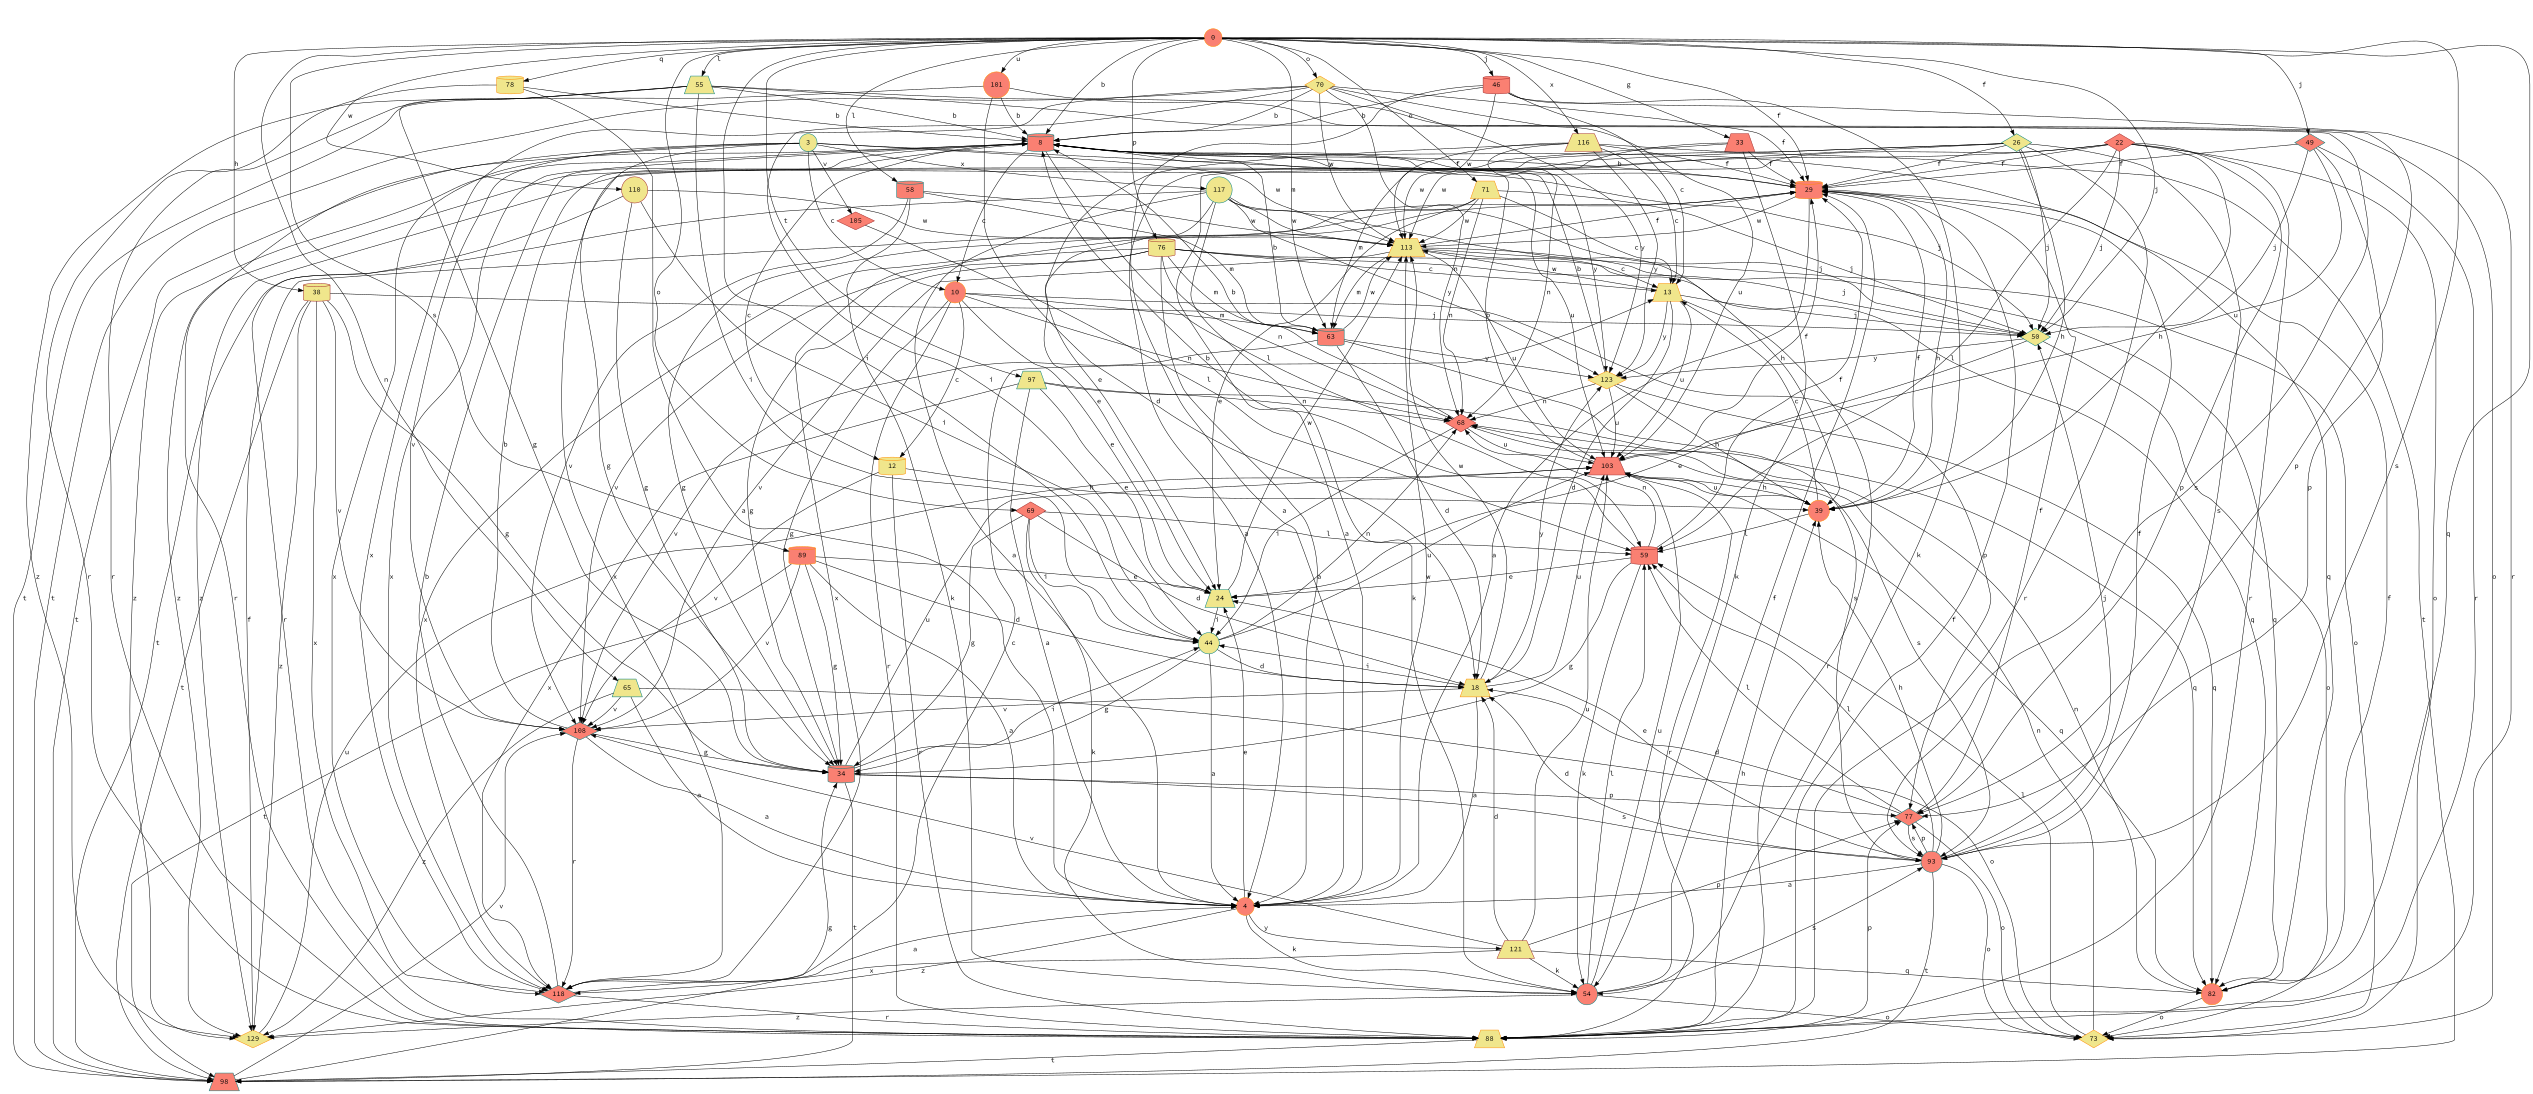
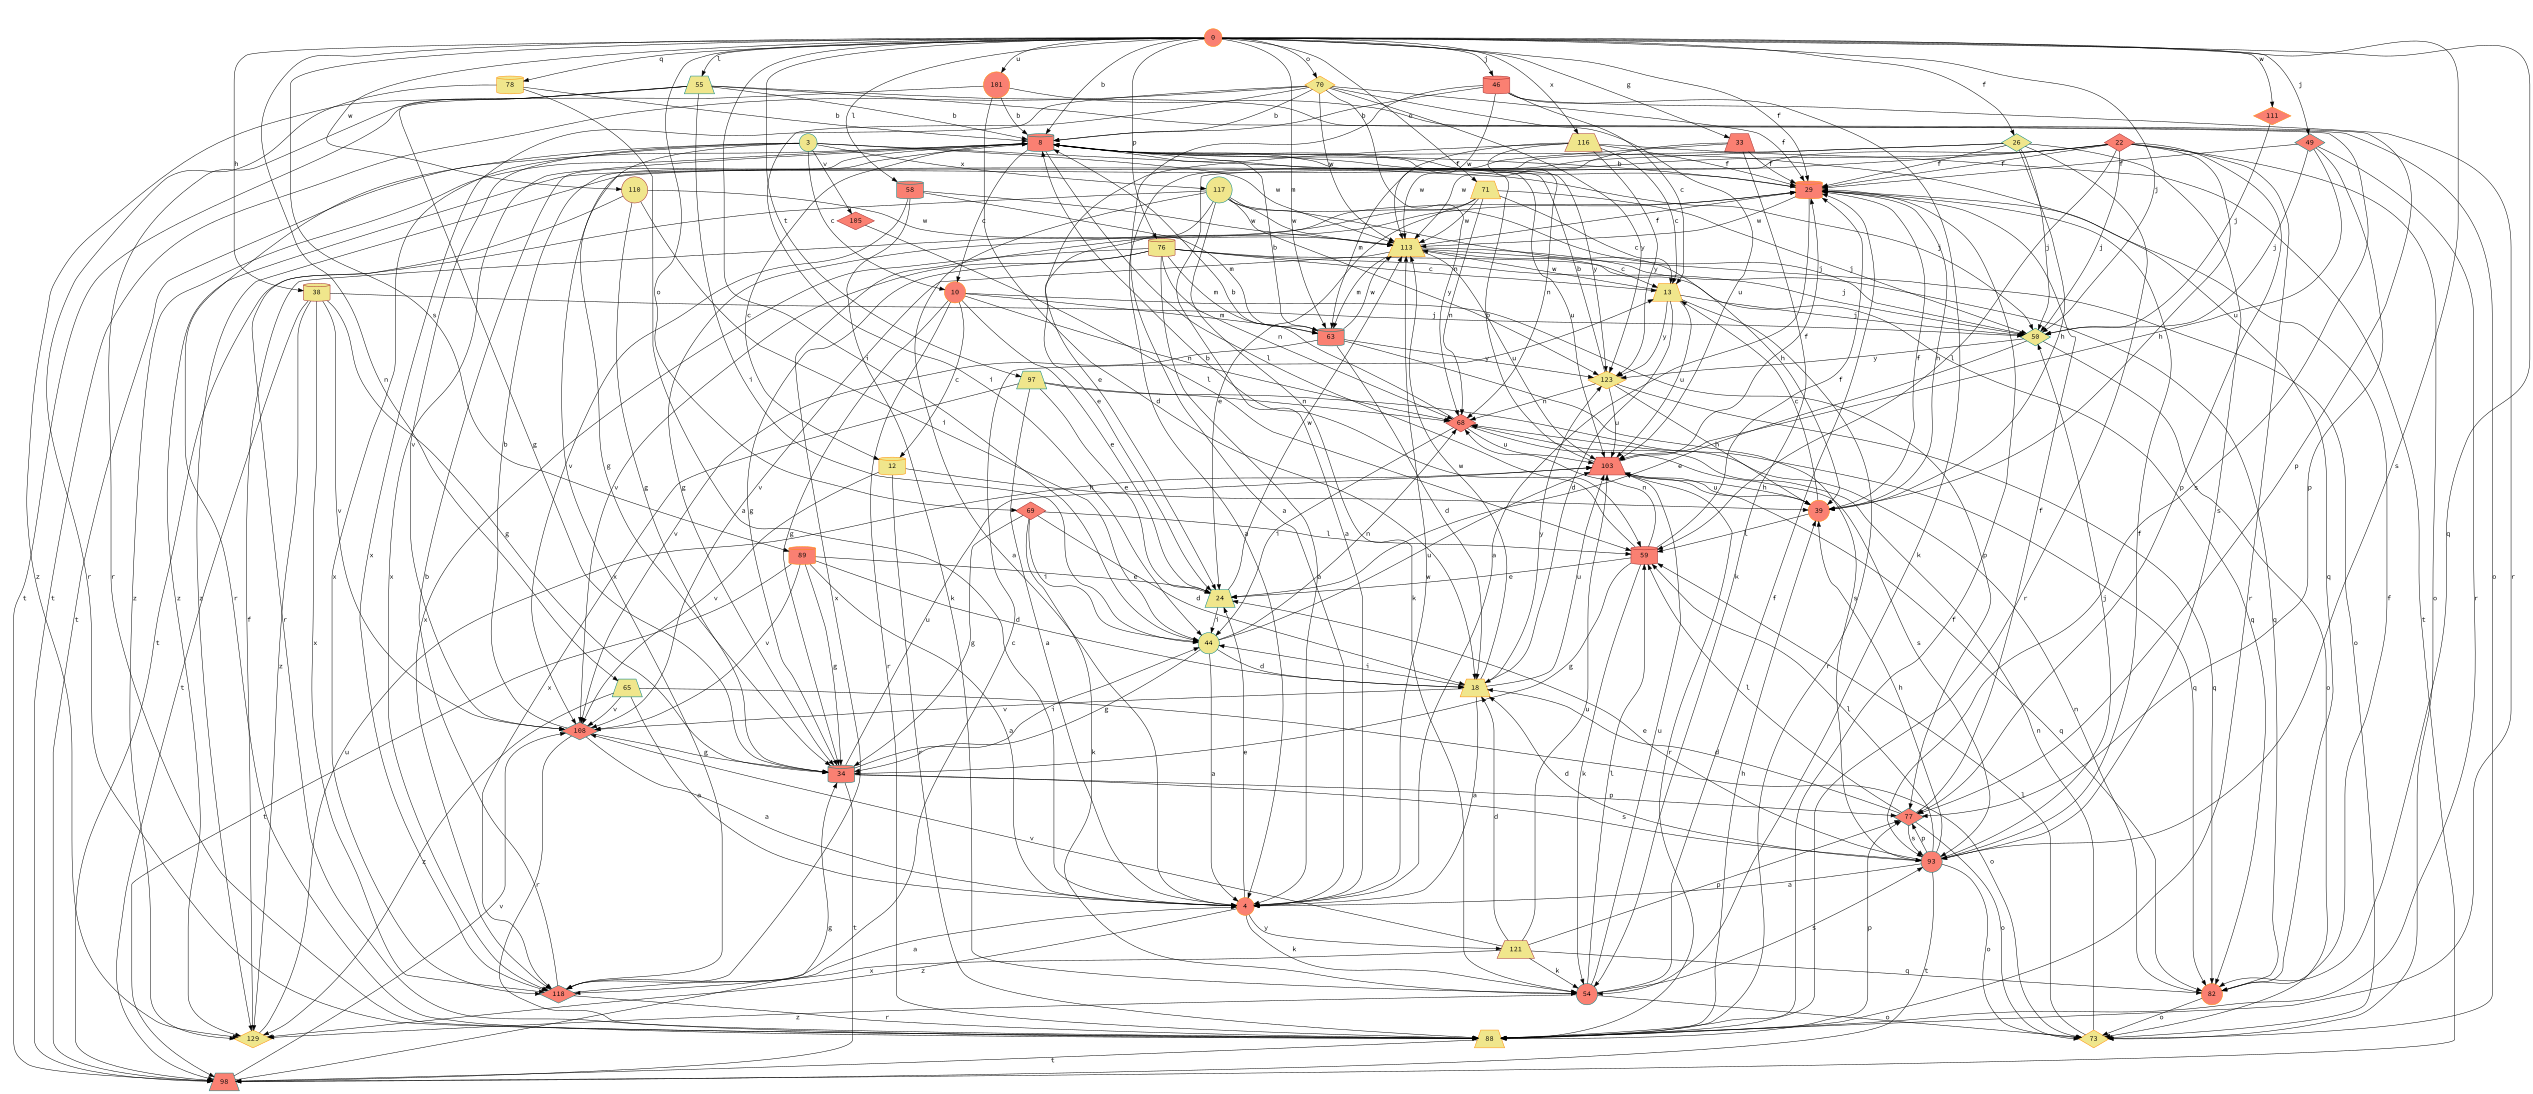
  strict digraph {
    fontname="Source Code Pro"
    node [color=darkorange fillcolor=salmon fontname="Source Code Pro" shape=diamond style=filled]
    edge [fontname="Source Code Pro"]
    0 [shape=circle]
    8 [color=teal shape=cylinder]
    26 [color=teal fillcolor=khaki]
    29 [shape=cylinder]
    33 [color=brown shape=trapezium]
    38 [color=brown fillcolor=khaki shape=cylinder]
    44 [color=teal fillcolor=khaki shape=circle]
    46 [color=brown shape=cylinder]
    49 [color=teal]
    50 [color=teal fillcolor=khaki]
    n11 [color=teal fillcolor=khaki label=55 shape=trapezium]
    58 [color=teal shape=cylinder]
    63 [color=teal shape=cylinder]
    65 [color=teal fillcolor=khaki shape=trapezium]
    69 [color=brown]
    70 [fillcolor=khaki]
    71 [fillcolor=khaki shape=trapezium]
    76 [color=brown fillcolor=khaki shape=cylinder]
    78 [fillcolor=khaki shape=cylinder]
    82 [shape=circle]
    89 [shape=cylinder]
    93 [color=teal shape=circle]
    97 [color=teal fillcolor=khaki shape=trapezium]
    101 [shape=circle]
    110 [color=brown fillcolor=khaki shape=circle]
+   111
    116 [color=brown fillcolor=khaki shape=trapezium]
    10 [shape=circle]
    118 [color=teal]
    129 [fillcolor=khaki]
    12 [fillcolor=khaki shape=cylinder]
    59 [color=brown shape=cylinder]
    98 [color=teal shape=trapezium]
    103 [color=brown shape=trapezium]
    123 [fillcolor=khaki]
    22 [color=brown]
    88 [fillcolor=khaki shape=trapezium]
    4 [shape=circle]
    77 [color=teal]
    39 [shape=circle]
    73 [fillcolor=khaki]
    113 [fillcolor=khaki shape=trapezium]
    54 [color=teal shape=circle]
    34 [color=teal shape=cylinder]
    108 [color=teal]
    68 [color=brown]
    18 [fillcolor=khaki shape=trapezium]
    13 [fillcolor=khaki shape=trapezium]
    24 [color=teal fillcolor=khaki shape=trapezium]
    3 [color=teal fillcolor=khaki shape=circle]
    105 [color=brown]
    117 [color=teal fillcolor=khaki shape=circle]
    121 [color=brown fillcolor=khaki shape=trapezium]
    0 -> 8 [label=b]
    0 -> 26 [label=f]
    0 -> 29 [label=f]
    0 -> 33 [label=g]
    0 -> 38 [label=h]
    0 -> 44 [label=i]
    0 -> 46 [label=j]
    0 -> 49 [label=j]
    0 -> 50 [label=j]
    0 -> n11 [label=l]
    0 -> 58 [label=l]
    0 -> 63 [label=m]
    0 -> 65 [label=n]
    0 -> 69 [label=o]
    0 -> 70 [label=o]
    0 -> 71 [label=o]
    0 -> 76 [label=p]
    0 -> 78 [label=q]
    0 -> 82 [label=q]
    0 -> 89 [label=s]
    0 -> 93 [label=s]
    0 -> 97 [label=t]
    0 -> 101 [label=u]
    0 -> 110 [label=w]
+   0 -> 111 [label=w]
    0 -> 116 [label=x]
    8 -> 29 [label=f]
    8 -> 82 [label=q]
    8 -> 10 [label=c]
    8 -> 118 [label=x]
    8 -> 129 [label=z]
    8 -> 12 [label=c]
    8 -> 59 [label=l]
    8 -> 98 [label=t]
    8 -> 103 [label=u]
    8 -> 123 [label=y]
    26 -> 29 [label=f]
    26 -> 50 [label=j]
    26 -> 93 [label=s]
    26 -> 118 [label=x]
    26 -> 88 [label=r]
    26 -> 4 [label=a]
    26 -> 39 [label=h]
-   26 -> 113 [label=w]
+   22 -> 113 [label=w]
    29 -> 8 [label=b]
    29 -> 118 [label=x]
    29 -> 4 [label=a]
    29 -> 39 [label=h]
    29 -> 113 [label=w]
    33 -> 29 [label=f]
    33 -> 129 [label=z]
    33 -> 113 [label=w]
    33 -> 54 [label=k]
    38 -> 50 [label=j]
    38 -> 118 [label=x]
    38 -> 129 [label=z]
    38 -> 98 [label=t]
    38 -> 34 [label=g]
    38 -> 108 [label=v]
    44 -> 103 [label=u]
    44 -> 4 [label=a]
    44 -> 34 [label=g]
    44 -> 68 [label=n]
    44 -> 18 [label=d]
    46 -> 8 [label=b]
    46 -> 88 [label=r]
    46 -> 4 [label=a]
    46 -> 113 [label=w]
    46 -> 54 [label=k]
    46 -> 13 [label=c]
    49 -> 29 [label=f]
    49 -> 50 [label=j]
    49 -> 103 [label=u]
    49 -> 88 [label=r]
    49 -> 77 [label=p]
    50 -> 123 [label=y]
    50 -> 73 [label=o]
    50 -> 24 [label=e]
    n11 -> 8 [label=b]
    n11 -> 44 [label=i]
    n11 -> 93 [label=s]
    n11 -> 129 [label=z]
    n11 -> 88 [label=r]
    n11 -> 73 [label=o]
    n11 -> 34 [label=g]
    58 -> 63 [label=m]
    58 -> 113 [label=w]
    58 -> 54 [label=k]
    58 -> 108 [label=v]
    63 -> 8 [label=b]
    63 -> 93 [label=s]
    63 -> 123 [label=y]
    63 -> 113 [label=w]
    63 -> 108 [label=v]
    63 -> 18 [label=d]
    65 -> 129 [label=z]
    65 -> 4 [label=a]
    65 -> 73 [label=o]
    65 -> 108 [label=v]
    69 -> 44 [label=i]
    69 -> 59 [label=l]
    69 -> 54 [label=k]
    69 -> 34 [label=g]
    69 -> 18 [label=d]
    70 -> 8 [label=b]
    70 -> 29 [label=f]
    70 -> 44 [label=i]
    70 -> 118 [label=x]
    70 -> 98 [label=t]
    70 -> 103 [label=u]
    70 -> 123 [label=y]
    70 -> 113 [label=w]
    70 -> 68 [label=n]
    71 -> 50 [label=j]
    71 -> 113 [label=w]
    71 -> 34 [label=g]
    71 -> 68 [label=n]
    71 -> 13 [label=c]
    71 -> 24 [label=e]
    76 -> 50 [label=j]
    76 -> 63 [label=m]
    76 -> 82 [label=q]
    76 -> 118 [label=x]
    76 -> 4 [label=a]
    76 -> 34 [label=g]
    76 -> 108 [label=v]
    76 -> 68 [label=n]
    76 -> 13 [label=c]
    78 -> 8 [label=b]
    78 -> 88 [label=r]
    78 -> 4 [label=a]
    82 -> 29 [label=f]
    82 -> 73 [label=o]
    82 -> 68 [label=n]
    89 -> 98 [label=t]
    89 -> 4 [label=a]
    89 -> 34 [label=g]
    89 -> 108 [label=v]
    89 -> 18 [label=d]
    89 -> 24 [label=e]
    93 -> 29 [label=f]
    93 -> 50 [label=j]
    93 -> 59 [label=l]
    93 -> 98 [label=t]
    93 -> 4 [label=a]
    93 -> 77 [label=p]
    93 -> 39 [label=h]
    93 -> 73 [label=o]
    93 -> 18 [label=d]
    93 -> 24 [label=e]
    97 -> 82 [label=q]
    97 -> 118 [label=x]
    97 -> 4 [label=a]
    97 -> 68 [label=n]
    97 -> 24 [label=e]
    101 -> 8 [label=b]
    101 -> 98 [label=t]
    101 -> 77 [label=p]
    101 -> 18 [label=d]
    110 -> 44 [label=i]
    110 -> 88 [label=r]
    110 -> 113 [label=w]
    110 -> 34 [label=g]
+   111 -> 50 [label=j]
    116 -> 29 [label=f]
    116 -> 63 [label=m]
    116 -> 98 [label=t]
    116 -> 123 [label=y]
    116 -> 68 [label=n]
    116 -> 13 [label=c]
    116 -> 24 [label=e]
    10 -> 63 [label=m]
    10 -> 12 [label=c]
    10 -> 88 [label=r]
    10 -> 77 [label=p]
    10 -> 34 [label=g]
    10 -> 68 [label=n]
    10 -> 24 [label=e]
    118 -> 8 [label=b]
    118 -> 88 [label=r]
    118 -> 4 [label=a]
    118 -> 13 [label=c]
    129 -> 29 [label=f]
    129 -> 103 [label=u]
    12 -> 88 [label=r]
    12 -> 39 [label=h]
    12 -> 108 [label=v]
    59 -> 8 [label=b]
    59 -> 29 [label=f]
    59 -> 54 [label=k]
    59 -> 34 [label=g]
    59 -> 68 [label=n]
    59 -> 24 [label=e]
    98 -> 34 [label=g]
    98 -> 108 [label=v]
    103 -> 8 [label=b]
    103 -> 29 [label=f]
    103 -> 82 [label=q]
    103 -> 88 [label=r]
    103 -> 39 [label=h]
    123 -> 8 [label=b]
    123 -> 82 [label=q]
    123 -> 103 [label=u]
    123 -> 39 [label=h]
    123 -> 68 [label=n]
    22 -> 29 [label=f]
    22 -> 50 [label=j]
    22 -> 129 [label=z]
    22 -> 59 [label=l]
    22 -> 88 [label=r]
    22 -> 4 [label=a]
    22 -> 77 [label=p]
    22 -> 39 [label=h]
    22 -> 73 [label=o]
    88 -> 29 [label=f]
    88 -> 98 [label=t]
    88 -> 77 [label=p]
    88 -> 39 [label=h]
    4 -> 129 [label=z]
    4 -> 113 [label=w]
    4 -> 54 [label=k]
    4 -> 24 [label=e]
    4 -> 121 [label=y]
    77 -> 29 [label=f]
    77 -> 93 [label=s]
    77 -> 59 [label=l]
    77 -> 73 [label=o]
    77 -> 18 [label=d]
    39 -> 29 [label=f]
    39 -> 59 [label=l]
    39 -> 103 [label=u]
    39 -> 13 [label=c]
    73 -> 59 [label=l]
    73 -> 68 [label=n]
    113 -> 29 [label=f]
    113 -> 63 [label=m]
    113 -> 82 [label=q]
    113 -> 103 [label=u]
    113 -> 73 [label=o]
    113 -> 108 [label=v]
    113 -> 13 [label=c]
    54 -> 29 [label=f]
    54 -> 93 [label=s]
    54 -> 129 [label=z]
    54 -> 59 [label=l]
    54 -> 103 [label=u]
    54 -> 73 [label=o]
    34 -> 44 [label=i]
    34 -> 93 [label=s]
    34 -> 98 [label=t]
    34 -> 103 [label=u]
    34 -> 77 [label=p]
    108 -> 8 [label=b]
-   108 -> 118 [label=r]
+   108 -> 88 [label=r]
    108 -> 4 [label=a]
    108 -> 34 [label=g]
    68 -> 8 [label=b]
    68 -> 44 [label=i]
    68 -> 93 [label=s]
    68 -> 103 [label=u]
    18 -> 44 [label=i]
    18 -> 103 [label=u]
    18 -> 123 [label=y]
    18 -> 4 [label=a]
    18 -> 113 [label=w]
    18 -> 108 [label=v]
    13 -> 50 [label=j]
    13 -> 103 [label=u]
    13 -> 123 [label=y]
    13 -> 88 [label=r]
    13 -> 113 [label=w]
    13 -> 18 [label=d]
    24 -> 44 [label=i]
    24 -> 113 [label=w]
    3 -> 50 [label=j]
    3 -> 10 [label=c]
    3 -> 118 [label=x]
    3 -> 88 [label=r]
    3 -> 113 [label=w]
    3 -> 34 [label=g]
    3 -> 108 [label=v]
    3 -> 105 [label=v]
    3 -> 117 [label=x]
    105 -> 59 [label=l]
    117 -> 50 [label=j]
    117 -> 98 [label=t]
    117 -> 123 [label=y]
    117 -> 4 [label=a]
    117 -> 39 [label=h]
    117 -> 113 [label=w]
    117 -> 54 [label=k]
    117 -> 24 [label=e]
    121 -> 82 [label=q]
    121 -> 118 [label=x]
    121 -> 103 [label=u]
    121 -> 77 [label=p]
    121 -> 54 [label=k]
    121 -> 108 [label=v]
    121 -> 18 [label=d]
  }
